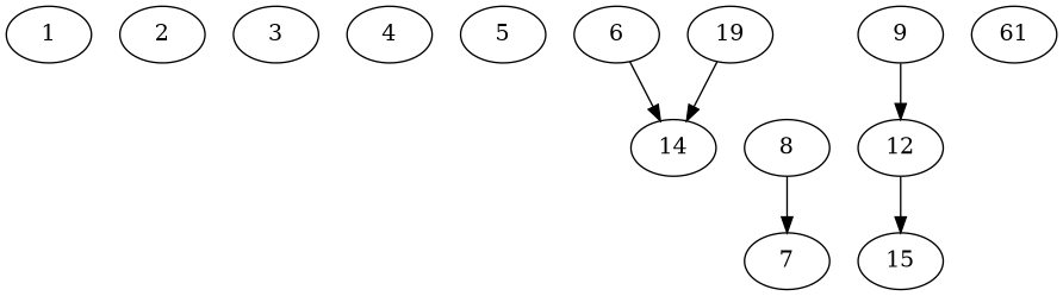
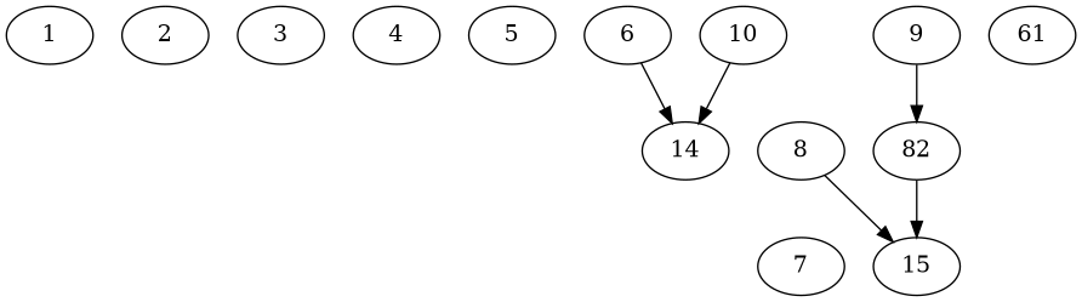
  digraph {
    node [alpha=0.02]
    1 [expect_size=44439552]
    2 [alpha=0.14 expect_size=27748352]
    3 [alpha=0.09 expect_size=48327680]
    4 [alpha=0.14 expect_size=18522112]
    5 [expect_size=45729792]
    6 [expect_size=27065344]
    14 [alpha=0.01 expect_size=8709120]
    7 [alpha=0.06 expect_size=15942656]
    8 [alpha=0.05 expect_size=46124032]
    15 [alpha=0.14 expect_size=41255936]
    9 [alpha=0.17 expect_size=31838208]
-   12 [alpha=0.11 expect_size=50609152]
-   10 [alpha=0.12 expect_size=46467072 label=19]
+   12 [alpha=0.11 expect_size=50609152 label=82]
+   10 [alpha=0.12 expect_size=46467072]
    n14 [alpha=0.04 expect_size=46605312 label=61]
    6 -> 14
-   8 -> 7
+   8 -> 15
    9 -> 12
    12 -> 15
    10 -> 14
  }
